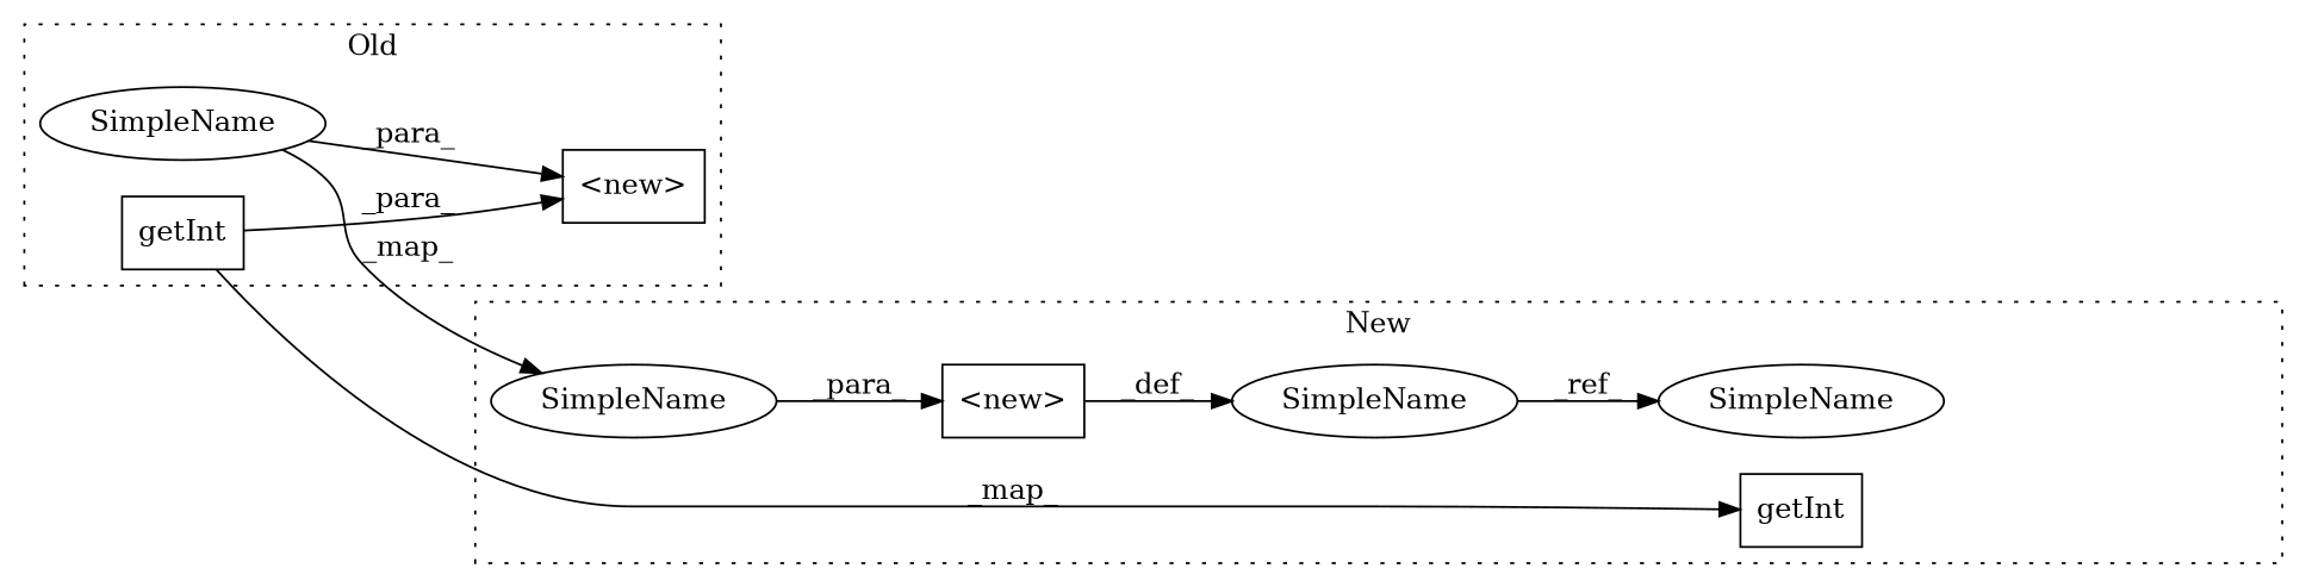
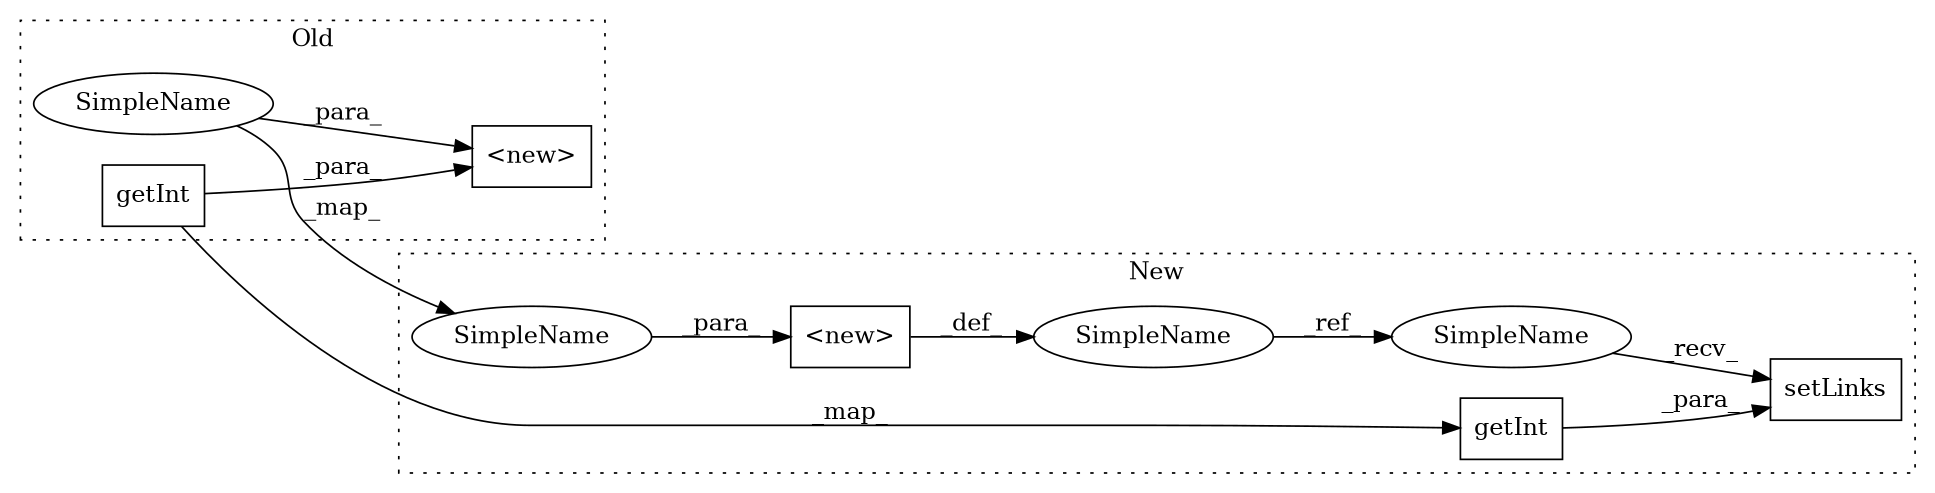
  digraph {
    rankdir=LR
    node [a=42 l=8 shape=box]
    n1 [a=32 label=getInt s=24893]
    n2 [a=14 l="24,2" label="<new>" s="24849,24901"]
    n3 [l=2 label=SimpleName s=24873 shape=ellipse]
    n4 [a=32 label=getInt s=24955]
+   n5 [a=32 l="10,2" label=setLinks s="24929,24963"]
    n6 [l=6 label=SimpleName s=24871 shape=ellipse]
    n7 [a=14 l="24,2" label="<new>" s="24880,24906"]
    n8 [l=2 label=SimpleName s=24904 shape=ellipse]
    n9 [l=6 label=SimpleName s=24922 shape=ellipse]
    subgraph cluster_1 {
      label=Old
      style=dotted
      n1
      n2
      n3
    }
    subgraph cluster_2 {
      label=New
      style=dotted
      n4
+     n5
      n6
      n7
      n8
      n9
    }
    n1 -> n2 [label=_para_]
    n1 -> n4 [label=_map_]
    n3 -> n2 [label=_para_]
    n3 -> n8 [label=_map_]
+   n4 -> n5 [label=_para_]
    n6 -> n9 [label=_ref_]
    n7 -> n6 [label=_def_]
    n8 -> n7 [label=_para_]
+   n9 -> n5 [label=_recv_]
  }
